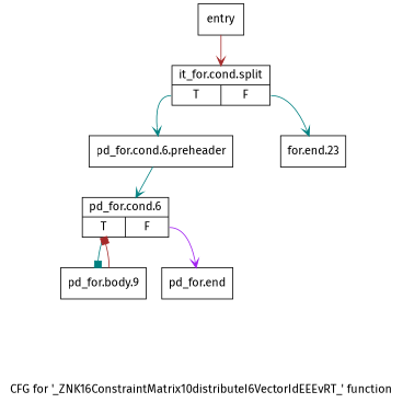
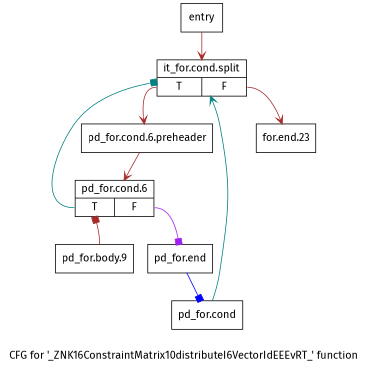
  digraph {
    fontname="Fira Sans"
    label="CFG for '_ZNK16ConstraintMatrix10distributeI6VectorIdEEEvRT_' function"
    node [fontname="Fira Sans" shape=record]
    edge [arrowhead=vee color=brown fontname="Fira Sans"]
    n1 [label="{entry}"]
    n2 [label="{it_for.cond.split|{<s0>T|<s1>F}}"]
+   n3 [label="{pd_for.cond}"]
    n4 [label="{pd_for.cond.6.preheader}"]
    n5 [label="{for.end.23}"]
    n6 [label="{pd_for.cond.6|{<s0>T|<s1>F}}"]
    n7 [label="{pd_for.body.9}"]
    n8 [label="{pd_for.end}"]
    n1 -> n2
-   n2 -> n4 [color=teal tailport=s0]
-   n2 -> n5 [color=teal tailport=s1]
-   n4 -> n6 [color=teal]
-   n6 -> n7 [arrowhead=box color=teal tailport=s0]
-   n6 -> n8 [color=purple tailport=s1]
+   n2 -> n4 [tailport=s0]
+   n2 -> n5 [tailport=s1]
+   n3 -> n2 [color=teal]
+   n4 -> n6
+   n6 -> n2 [arrowhead=box color=teal tailport=s0]
+   n6 -> n8 [arrowhead=box color=purple tailport=s1]
    n7 -> n6 [arrowhead=box]
+   n8 -> n3 [arrowhead=box color=blue]
  }
